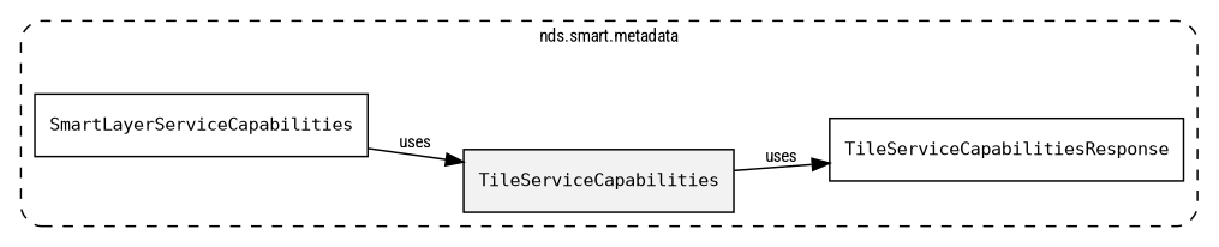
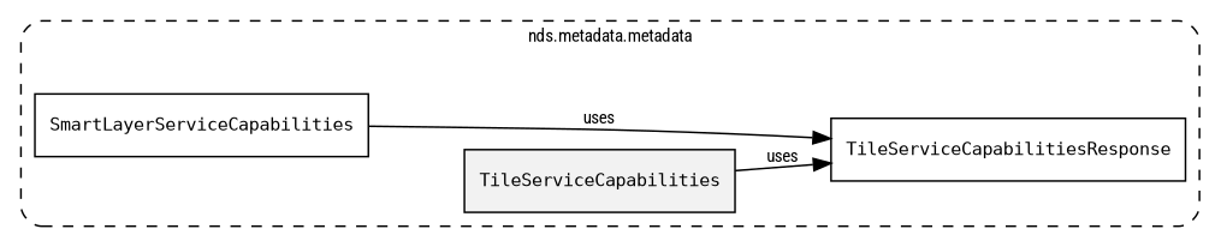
  digraph {
    fontname="Roboto Condensed"
    fontsize=10
    rankdir=LR
    node [fontname="Roboto Condensed" fontsize=10 shape=box]
    edge [fontname="Roboto Condensed" fontsize=10]
    n1 [fillcolor="#0000000D" label=<<font face="monospace"><table align="center" border="0" cellspacing="0" cellpadding="0"><tr><td href="../../../content/packages/nds.smart.metadata.html#Bitmask-TileServiceCapabilities" title="Bitmask defined in nds.smart.metadata">TileServiceCapabilities</td></tr></table></font>> style=filled]
    n2 [label=<<font face="monospace"><table align="center" border="0" cellspacing="0" cellpadding="0"><tr><td href="../../../content/packages/nds.smart.metadata.html#Choice-SmartLayerServiceCapabilities" title="Choice defined in nds.smart.metadata">SmartLayerServiceCapabilities</td></tr></table></font>>]
    n3 [label=<<font face="monospace"><table align="center" border="0" cellspacing="0" cellpadding="0"><tr><td href="../../../content/packages/nds.smart.metadata.html#Structure-TileServiceCapabilitiesResponse" title="Structure defined in nds.smart.metadata">TileServiceCapabilitiesResponse</td></tr></table></font>>]
    subgraph cluster_1 {
-     label="nds.smart.metadata"
+     label="nds.metadata.metadata"
      style="dashed, rounded"
      n1
      n2
      n3
    }
    n1 -> n3 [label=uses]
-   n2 -> n1 [label=uses]
+   n2 -> n3 [label=uses]
  }
